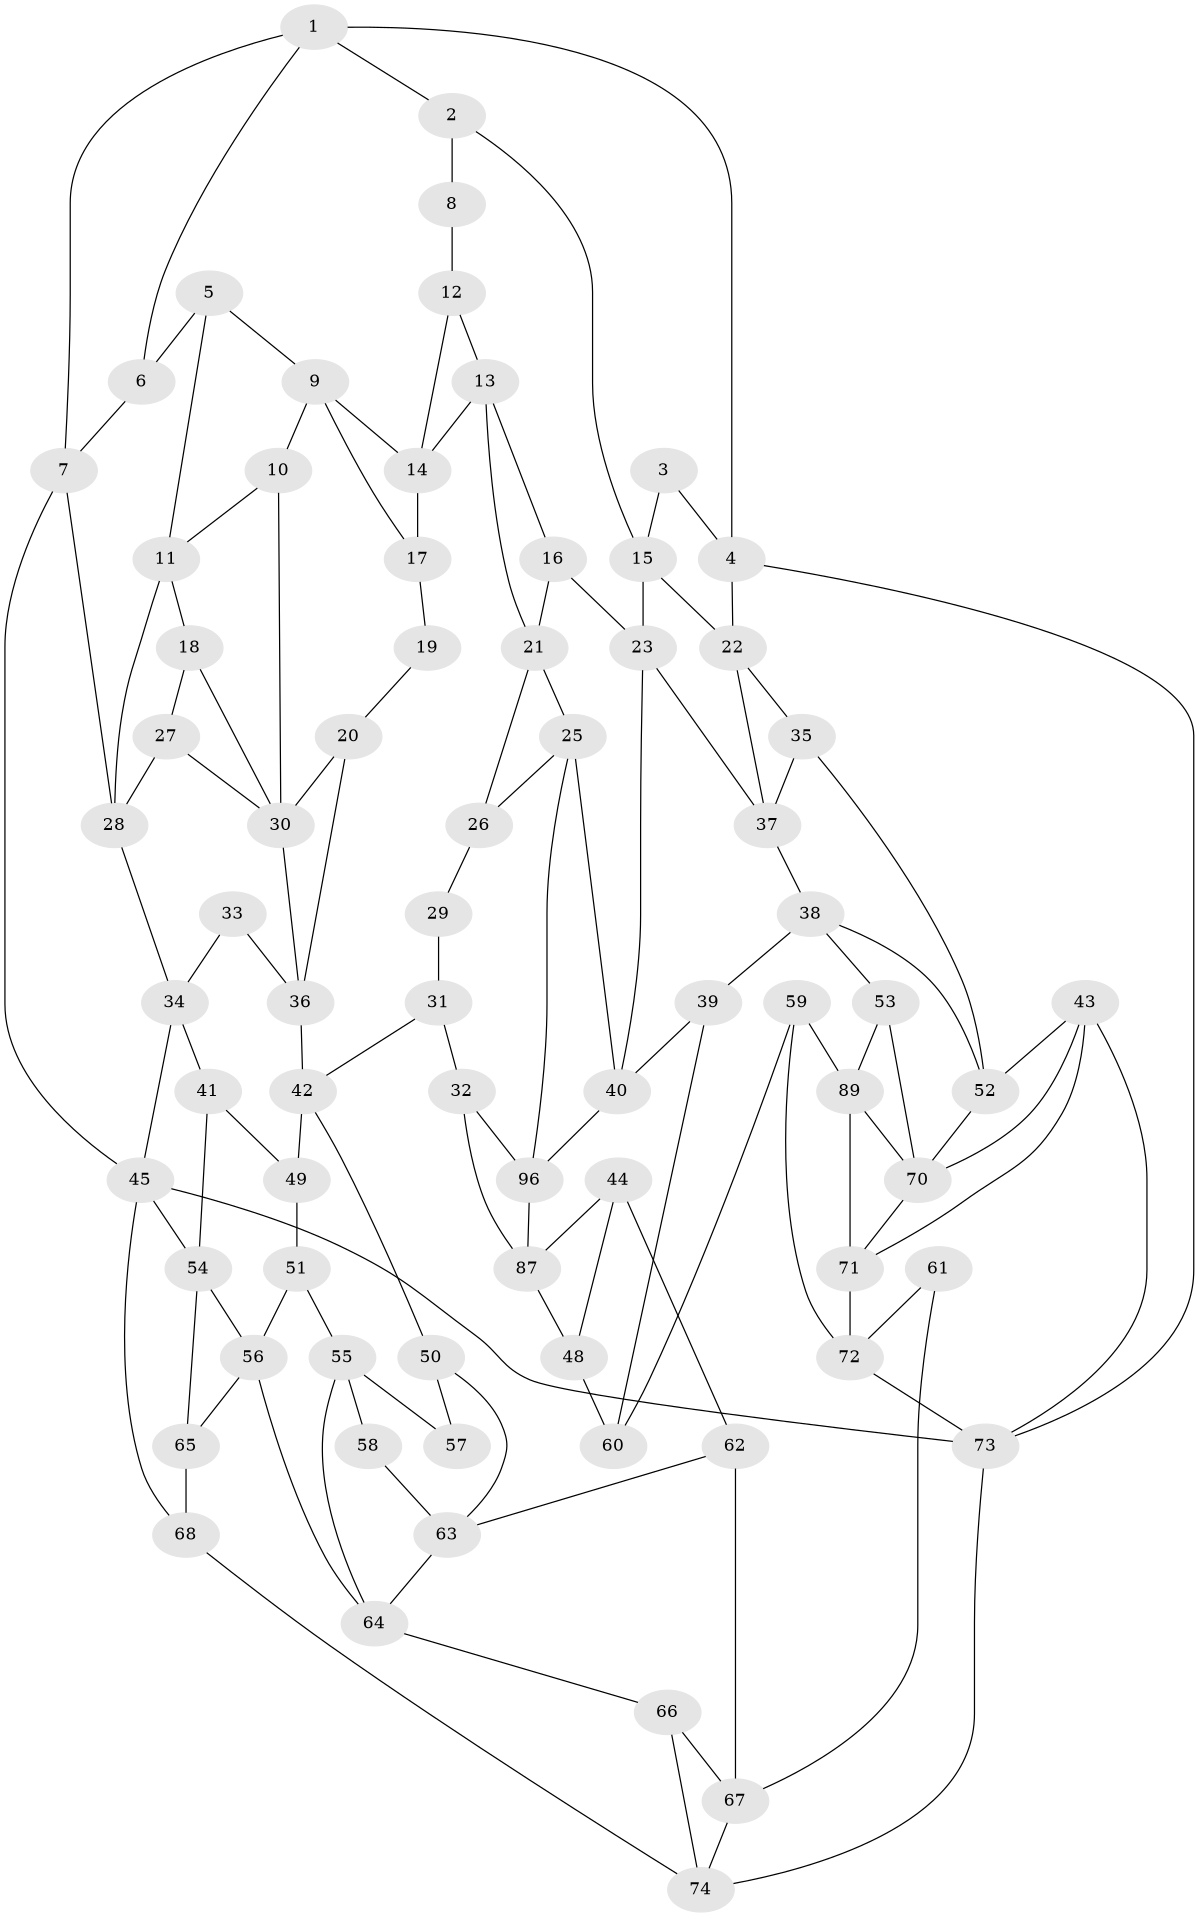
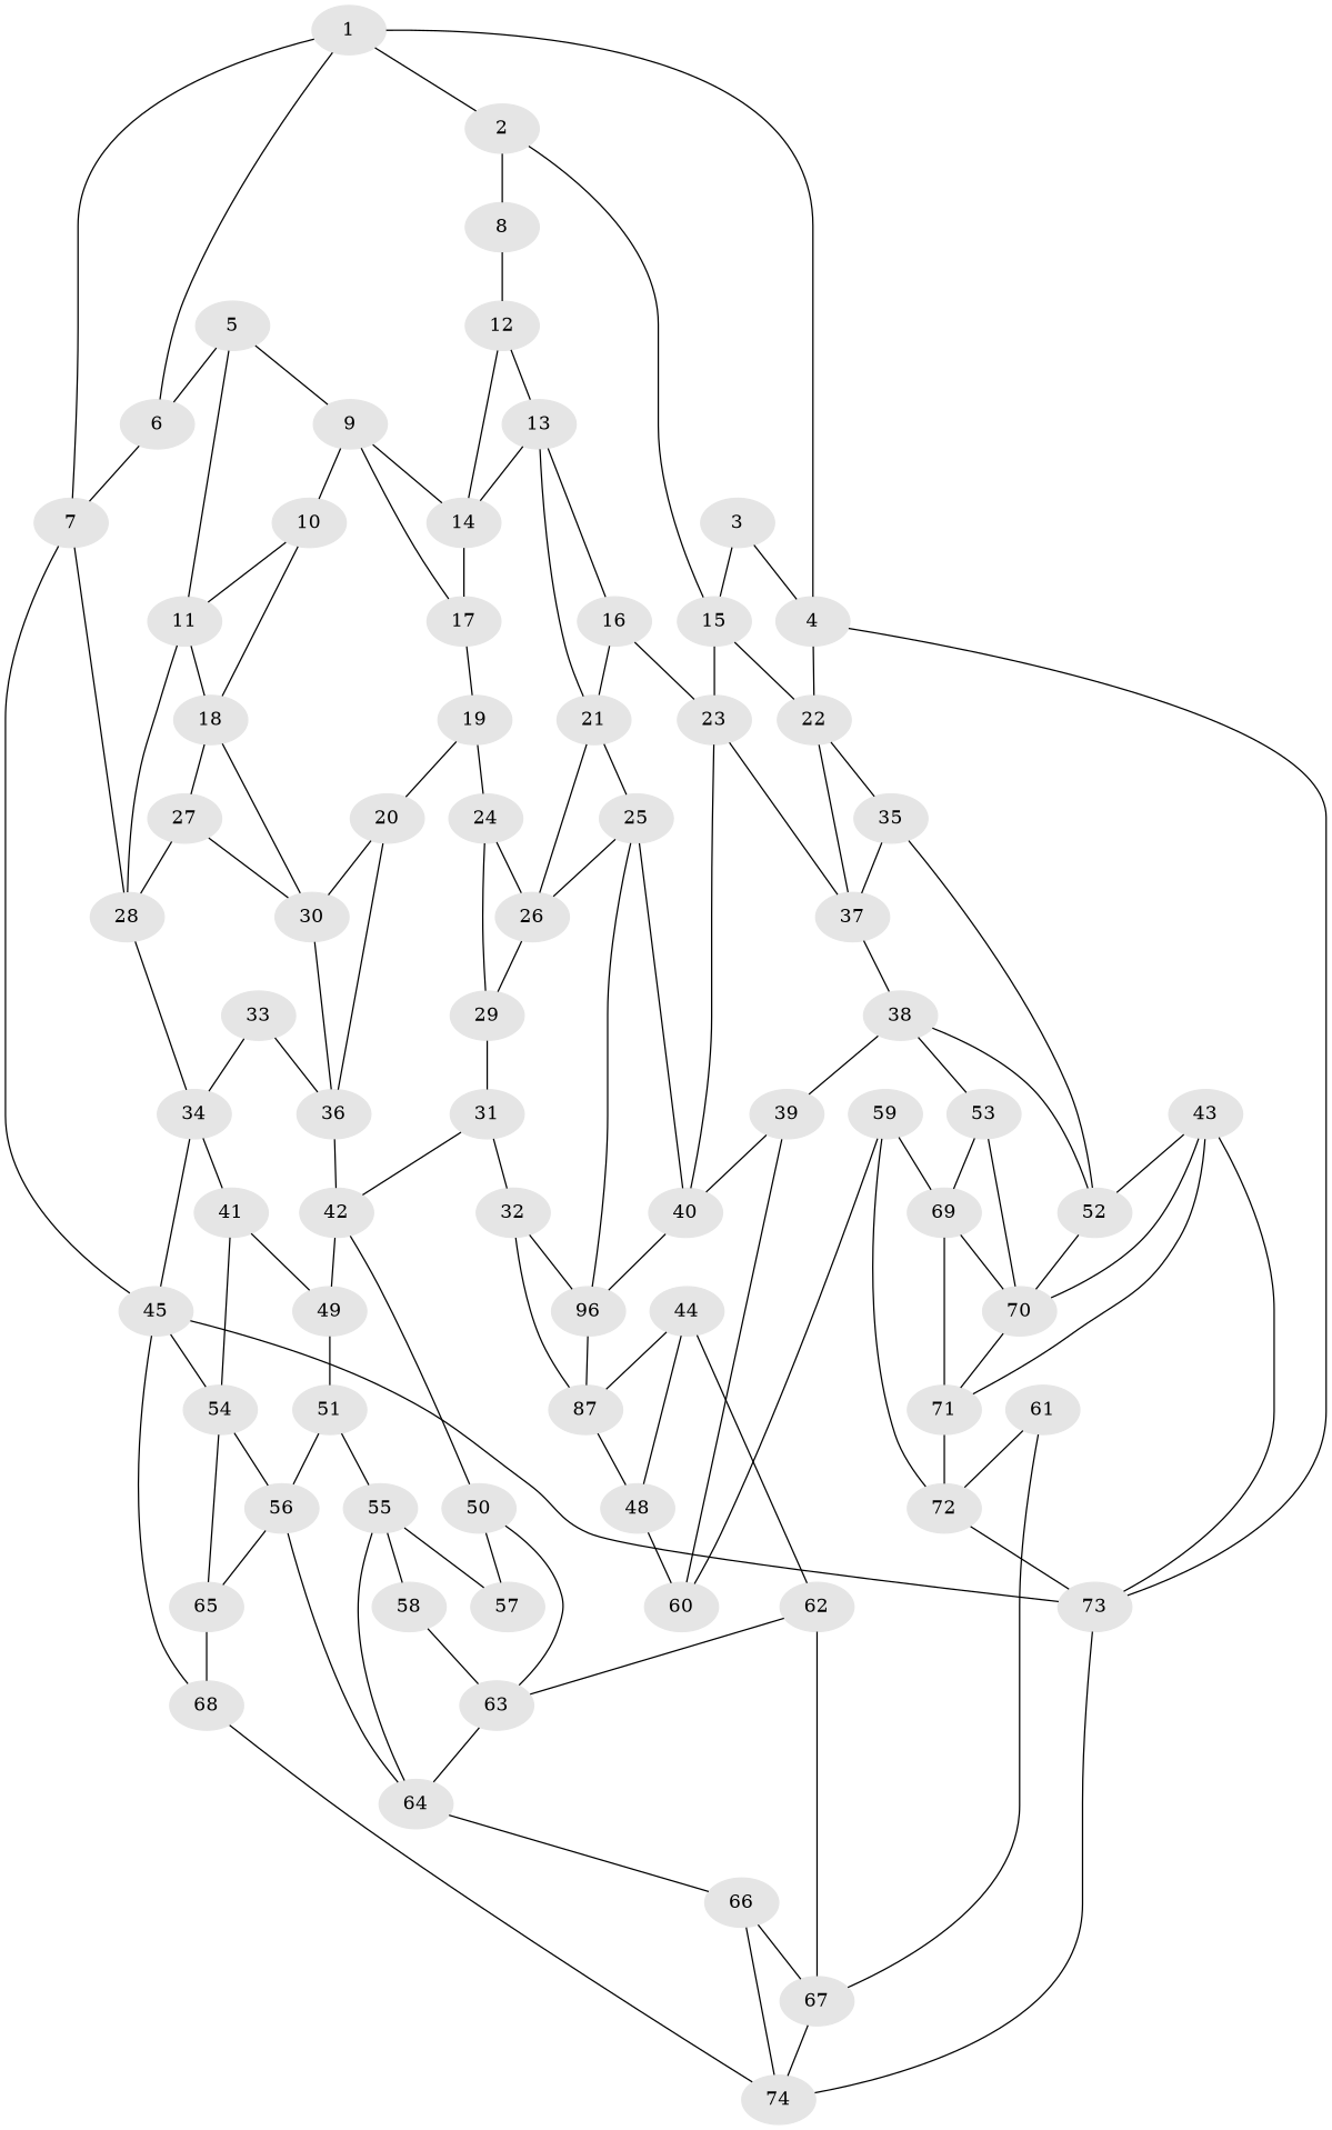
  graph {
    node [color=gray90 style=filled]
    edge [weight=1.0]
    1
    2
    4
    6
    7
    8
    15
    22
    73
    28
    45
    12
    23
    3
    35
    37
    74
    5
    9
    11
    10
    14
    17
    18
    34
    54
    68
    13
    19
    27
    30
    16
    21
    25
    26
    40
    20
+   24
    36
    29
    42
    n42 [label=96]
    52
    38
    31
    n46 [label=87]
    41
    32
    49
    50
    48
    33
    70
    39
    53
    60
-   69 [label=89]
+   69
    51
    56
    65
    57
    63
    43
    71
    72
    44
    62
    67
    55
    64
    58
    66
    59
    61
    1 -- 2
    1 -- 4
    1 -- 6
    1 -- 7
    2 -- 8 [weight=2.0]
    2 -- 15
    4 -- 22
    4 -- 73
    6 -- 7
    7 -- 28
    7 -- 45
    8 -- 12 [weight=2.0]
    15 -- 22
    15 -- 23
    22 -- 35
    22 -- 37
    73 -- 74
    28 -- 34
    45 -- 73
    45 -- 54
    45 -- 68
    12 -- 14
    12 -- 13
    23 -- 37
    23 -- 40
    3 -- 4 [weight=2.0]
    3 -- 15
    35 -- 37
    35 -- 52
    37 -- 38
    5 -- 6
    5 -- 9
    5 -- 11
    9 -- 10
    9 -- 14
    9 -- 17
    11 -- 28
    11 -- 18
    10 -- 11
-   10 -- 30
+   10 -- 18
    14 -- 17
    17 -- 19
    18 -- 27
    18 -- 30
    34 -- 45
    34 -- 41
    54 -- 56
    54 -- 65
    68 -- 74
    13 -- 14
    13 -- 16
    13 -- 21
    19 -- 20
+   19 -- 24 [weight=2.0]
    27 -- 28
    27 -- 30
    30 -- 36
    16 -- 23
    16 -- 21
    21 -- 25
    21 -- 26
    25 -- 26
    25 -- 40
    25 -- n42
    26 -- 29
    40 -- n42
    20 -- 30
    20 -- 36
+   24 -- 26
+   24 -- 29
    36 -- 42
    29 -- 31 [weight=2.0]
    42 -- 49
    42 -- 50
    n42 -- n46
    52 -- 70
    38 -- 52
    38 -- 39
    38 -- 53
    31 -- 42
    31 -- 32
    n46 -- 48
    41 -- 54
    41 -- 49
    32 -- n42
    32 -- n46
    49 -- 51
    50 -- 57 [weight=2.0]
    50 -- 63
    48 -- 60 [weight=2.0]
    33 -- 34
    33 -- 36 [weight=2.0]
    70 -- 71
    39 -- 40
    39 -- 60
    53 -- 70 [weight=2.0]
    53 -- 69
    69 -- 70
    69 -- 71
    51 -- 56
    51 -- 55
    56 -- 65
    56 -- 64
    65 -- 68 [weight=2.0]
    63 -- 64
    43 -- 73
    43 -- 52
    43 -- 70
    43 -- 71
    71 -- 72
    72 -- 73
    44 -- n46
    44 -- 48
    44 -- 62
    62 -- 63
    62 -- 67 [weight=2.0]
    67 -- 74
    55 -- 57
    55 -- 64
    55 -- 58
    64 -- 66
    58 -- 63
    66 -- 74
    66 -- 67
    59 -- 60
    59 -- 69
    59 -- 72
    61 -- 72
    61 -- 67 [weight=2.0]
  }
